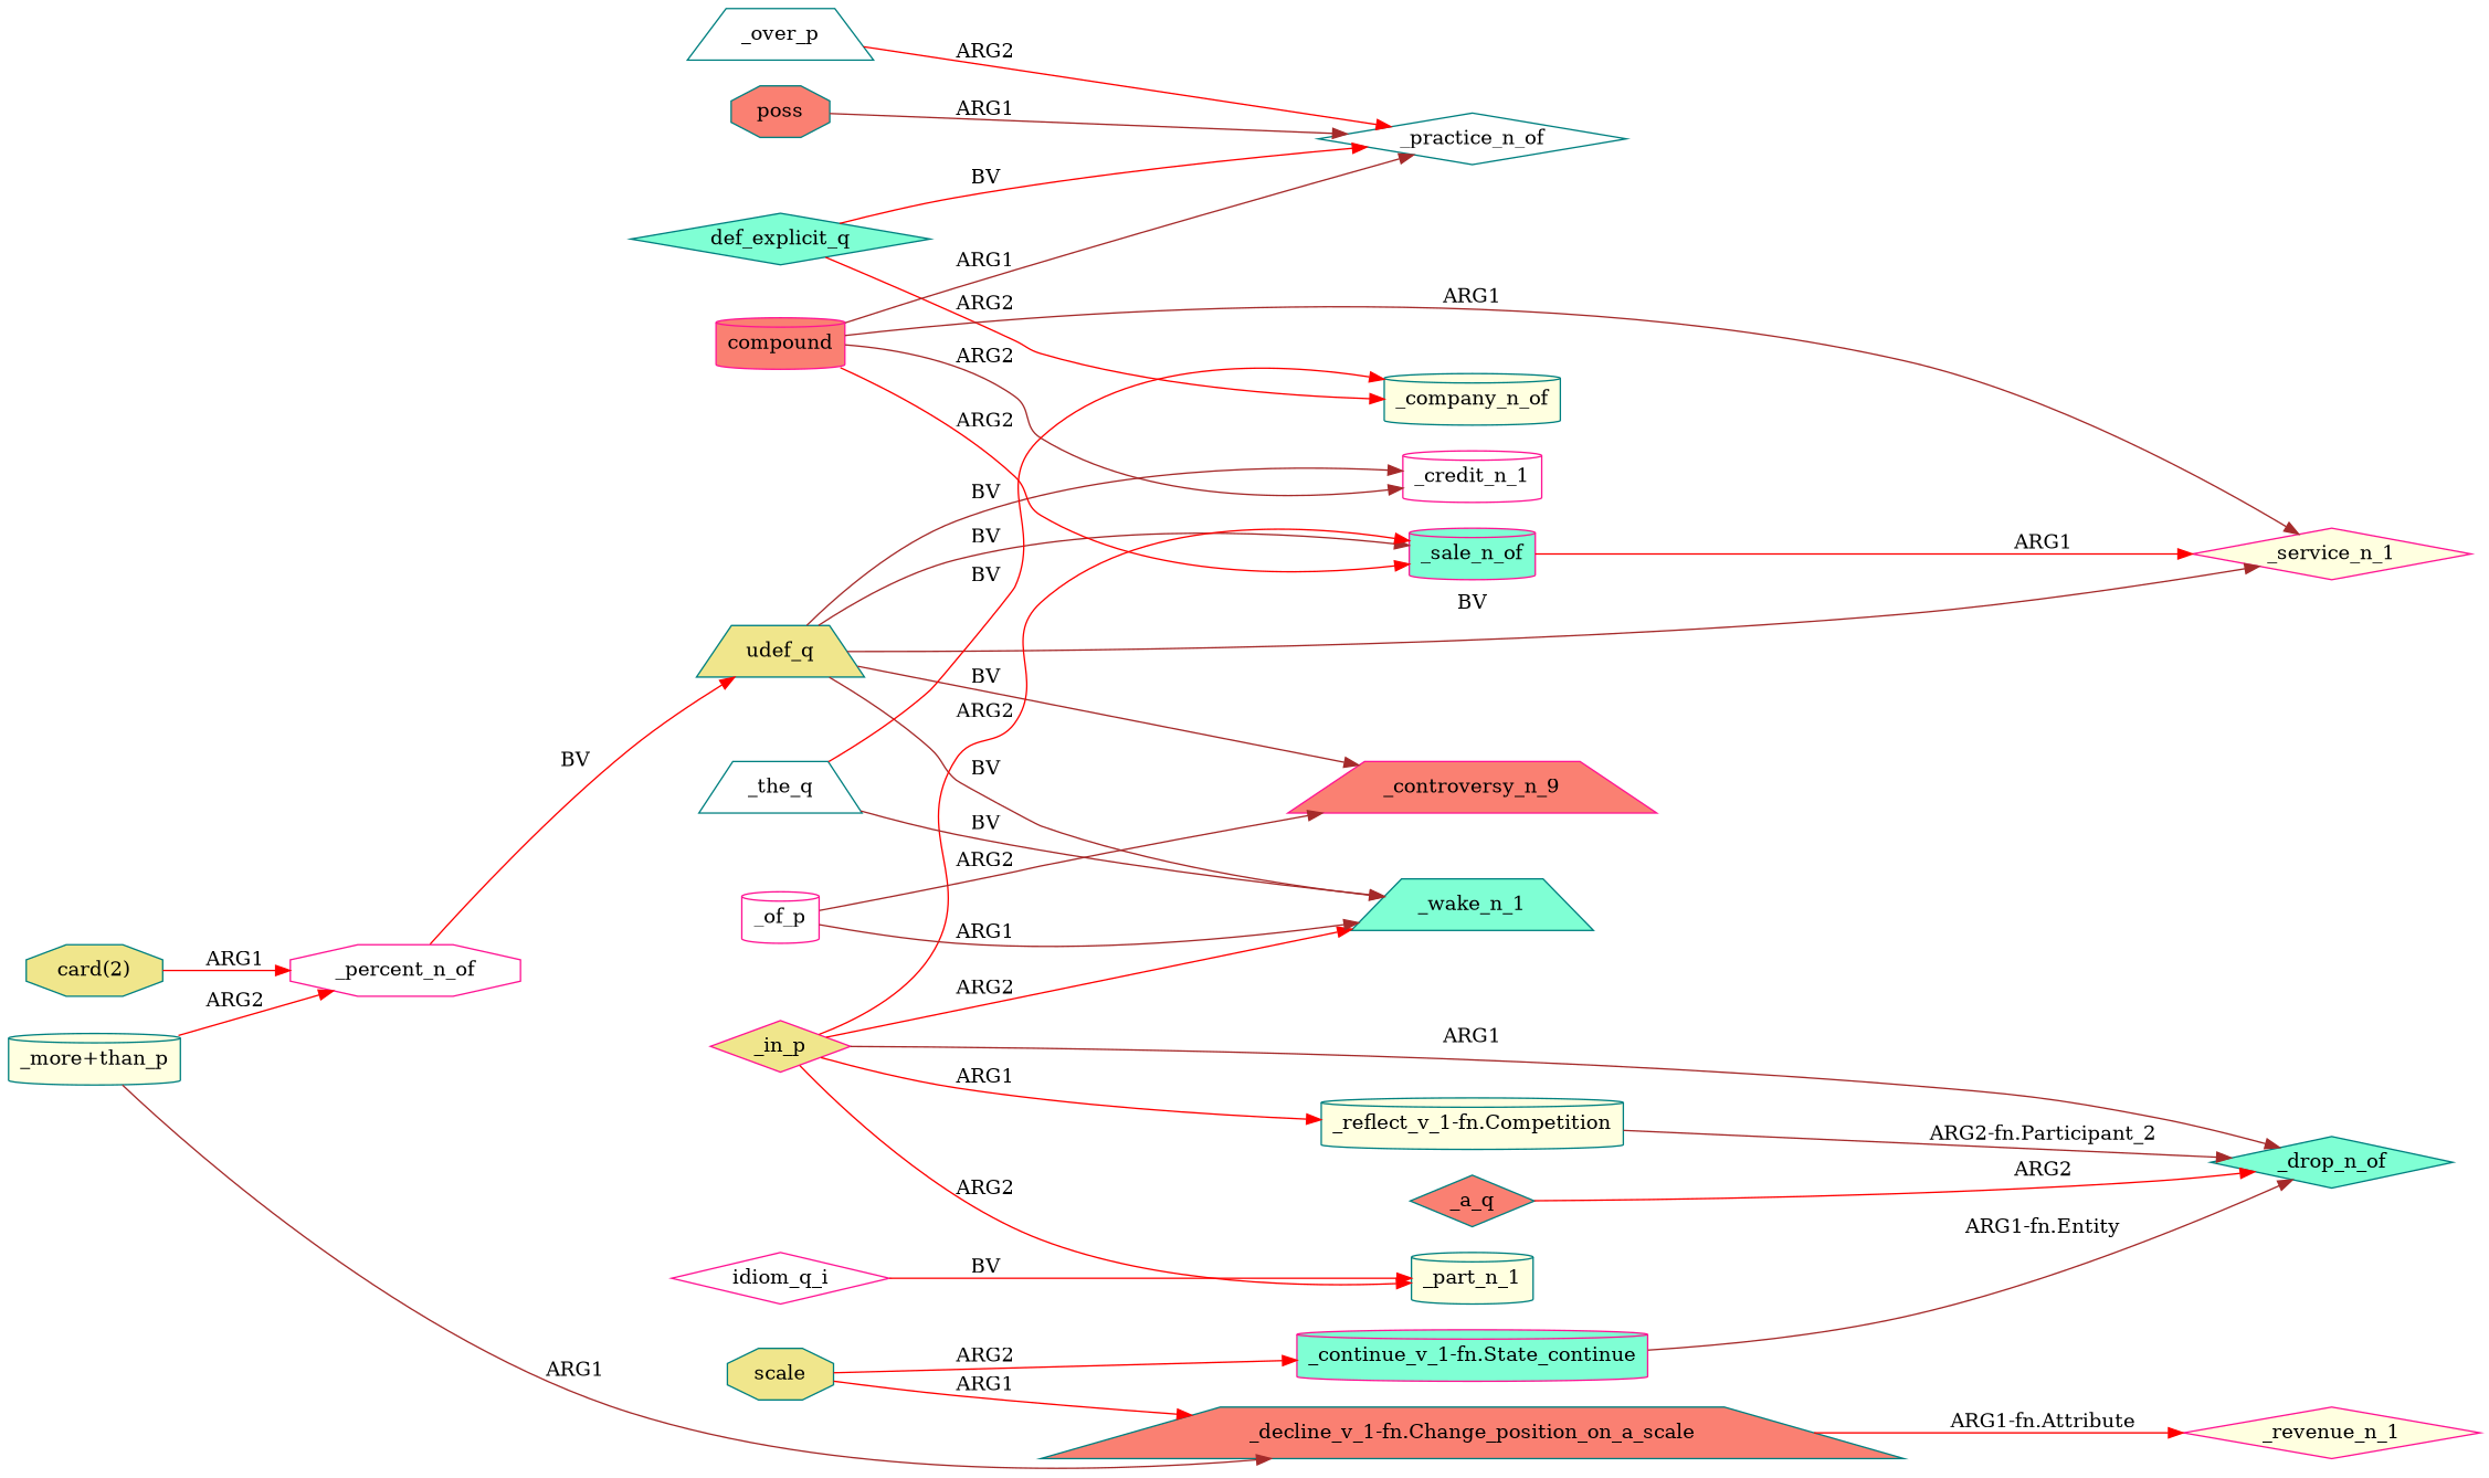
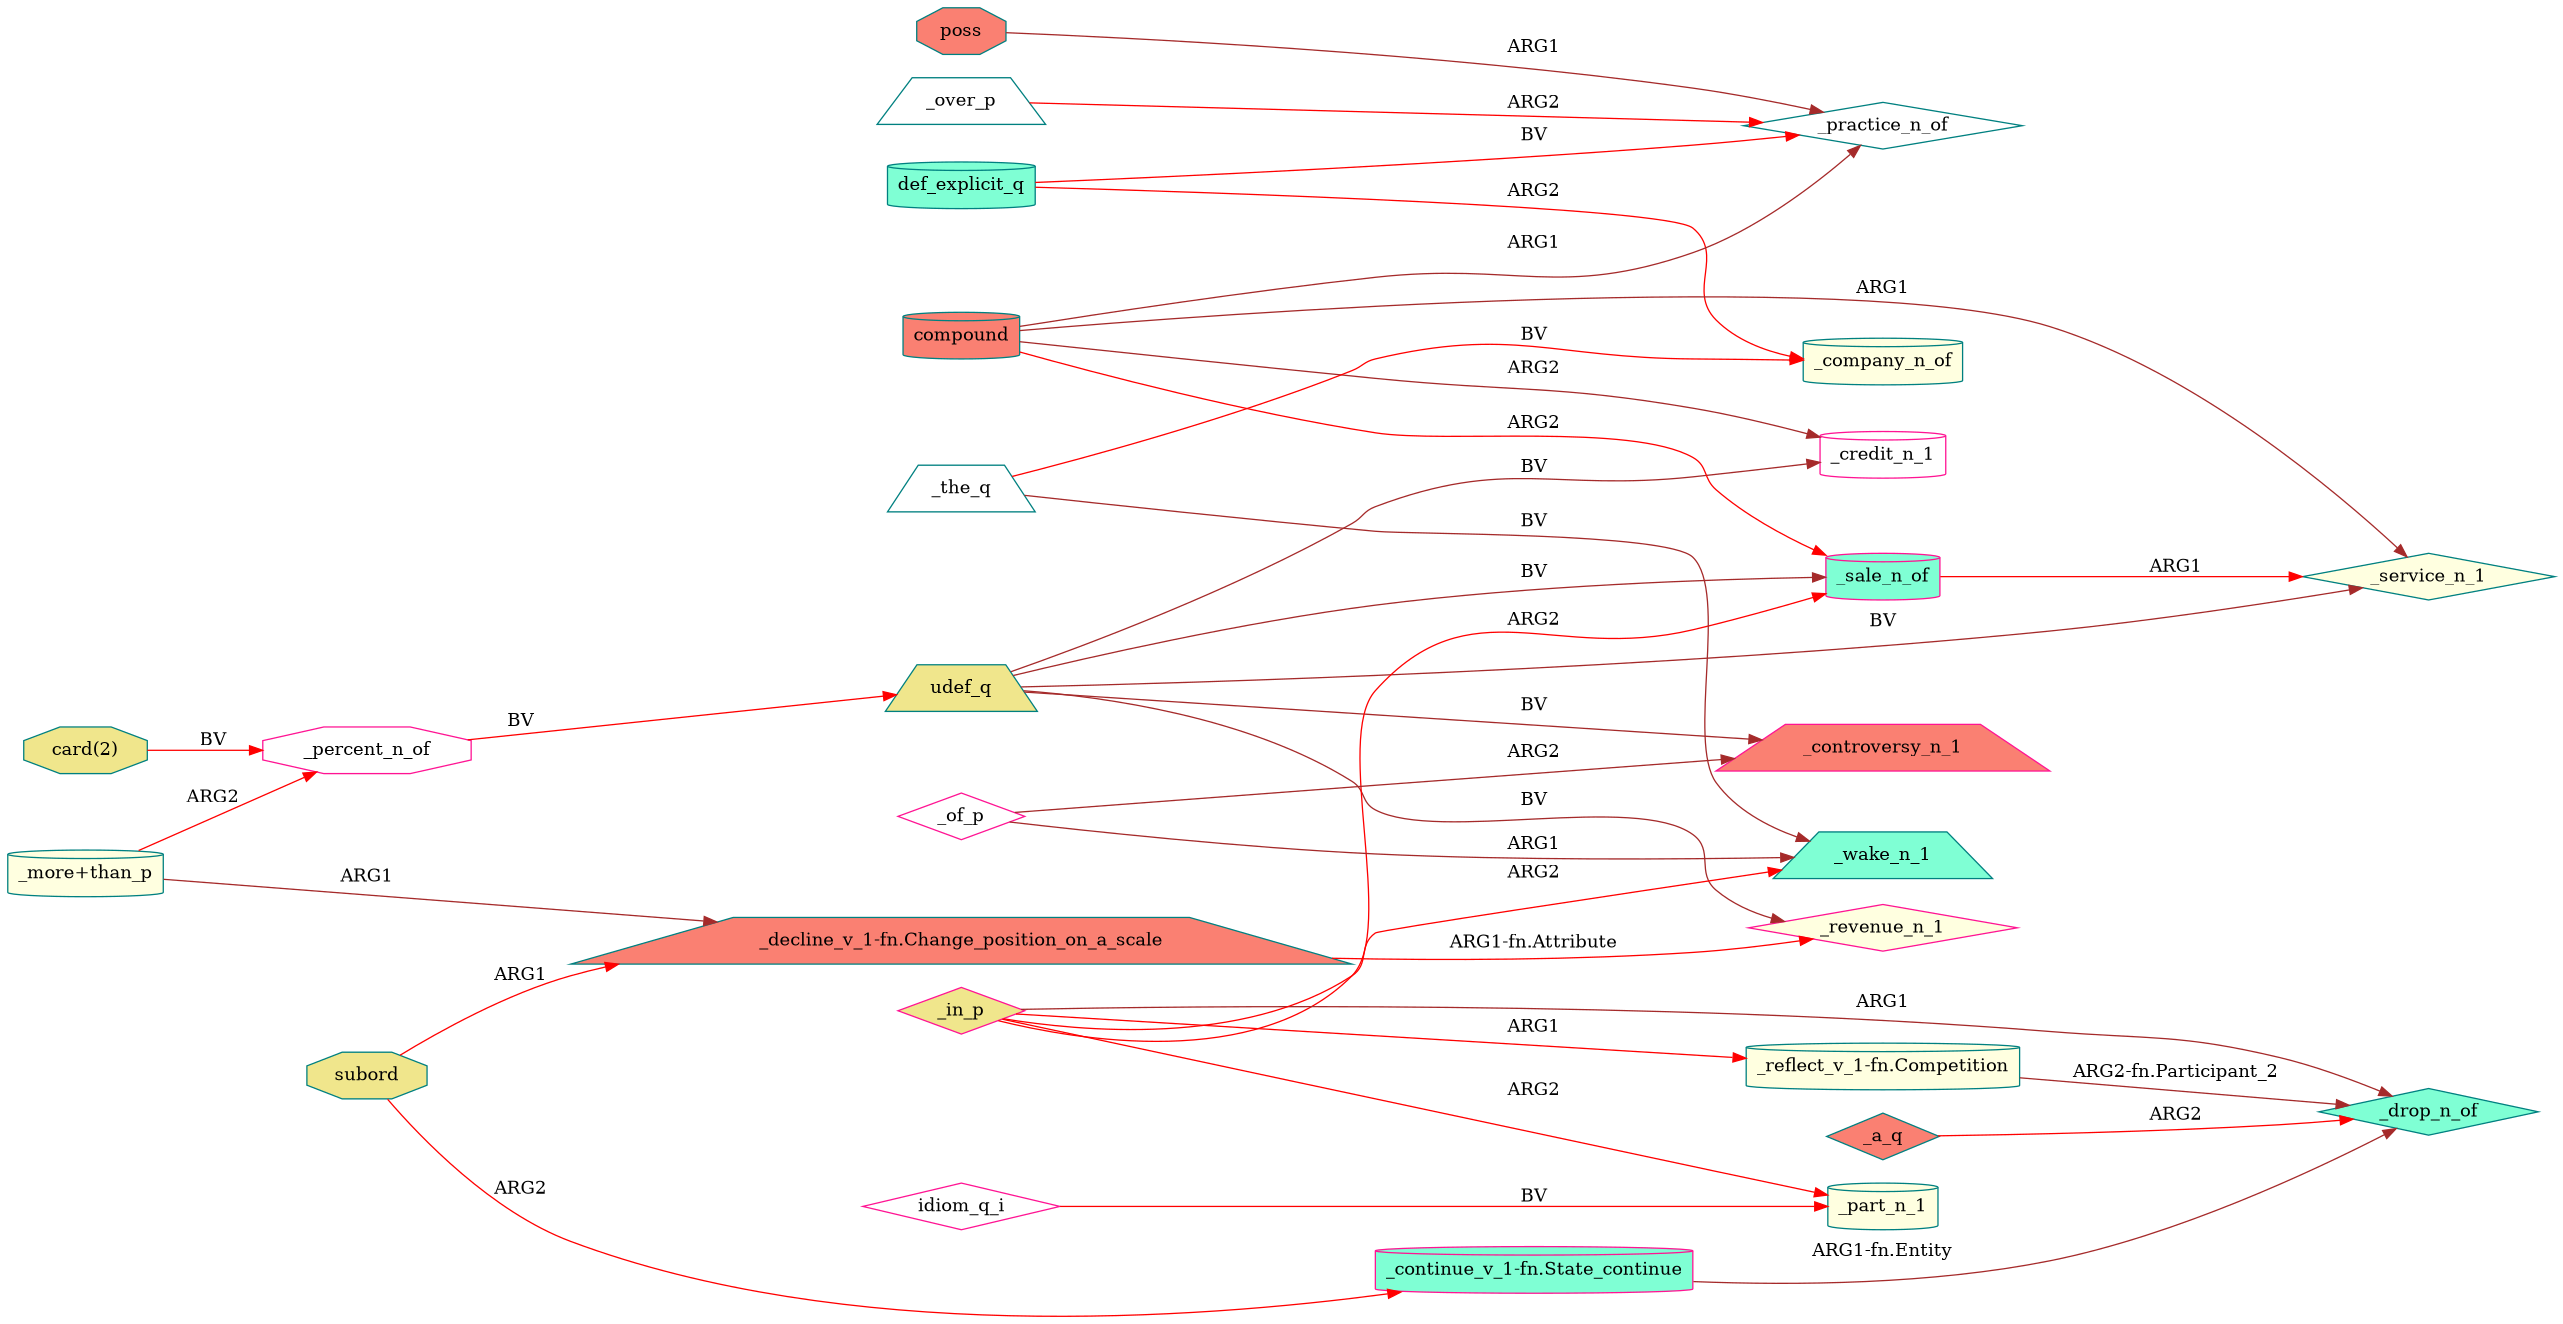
  digraph {
    rankdir=LR
    node [color=teal fillcolor=white shape=cylinder style=filled]
    edge [color=red]
-   def_explicit_q [fillcolor=aquamarine shape=diamond]
+   def_explicit_q [fillcolor=aquamarine]
    _practice_n_of [shape=diamond]
    _company_n_of [fillcolor=lightyellow]
    udef_q [fillcolor=khaki shape=trapezium]
-   _service_n_1 [color=deeppink fillcolor=lightyellow shape=diamond]
-   _controversy_n_1 [color=deeppink fillcolor=salmon shape=trapezium label=_controversy_n_9]
+   _service_n_1 [fillcolor=lightyellow shape=diamond]
+   _controversy_n_1 [color=deeppink fillcolor=salmon shape=trapezium]
    _sale_n_of [color=deeppink fillcolor=aquamarine]
    _revenue_n_1 [color=deeppink fillcolor=lightyellow shape=diamond]
    _credit_n_1 [color=deeppink]
    _percent_n_of [color=deeppink shape=octagon]
    "_reflect_v_1-fn.Competition" [fillcolor=lightyellow]
    _drop_n_of [fillcolor=aquamarine shape=diamond]
    _in_p [color=deeppink fillcolor=khaki shape=diamond]
    _part_n_1 [fillcolor=lightyellow]
    _wake_n_1 [fillcolor=aquamarine shape=trapezium]
    poss [fillcolor=salmon shape=octagon]
    "_more+than_p" [fillcolor=lightyellow]
    "_decline_v_1-fn.Change_position_on_a_scale" [fillcolor=salmon shape=trapezium]
-   compound [color=deeppink fillcolor=salmon]
+   compound [fillcolor=salmon]
    _over_p [shape=trapezium]
-   subord [fillcolor=khaki shape=octagon label=scale]
+   subord [fillcolor=khaki shape=octagon]
    "_continue_v_1-fn.State_continue" [color=deeppink fillcolor=aquamarine]
-   _of_p [color=deeppink]
+   _of_p [color=deeppink shape=diamond]
    _a_q [fillcolor=salmon shape=diamond]
    "card(2)" [fillcolor=khaki shape=octagon]
    _the_q [shape=trapezium]
    idiom_q_i [color=deeppink shape=diamond]
    def_explicit_q -> _practice_n_of [label=BV]
    def_explicit_q -> _company_n_of [label=ARG2]
    udef_q -> _service_n_1 [color=brown label=BV]
    udef_q -> _controversy_n_1 [color=brown label=BV]
    udef_q -> _sale_n_of [color=brown label=BV]
-   udef_q -> _wake_n_1 [color=brown label=BV]
+   udef_q -> _revenue_n_1 [color=brown label=BV]
    udef_q -> _credit_n_1 [color=brown label=BV]
    _sale_n_of -> _service_n_1 [label=ARG1]
    _percent_n_of -> udef_q [label=BV]
    "_reflect_v_1-fn.Competition" -> _drop_n_of [color=brown label="ARG2-fn.Participant_2"]
    _in_p -> _sale_n_of [label=ARG2]
    _in_p -> "_reflect_v_1-fn.Competition" [label=ARG1]
    _in_p -> _drop_n_of [color=brown label=ARG1]
    _in_p -> _part_n_1 [label=ARG2]
    _in_p -> _wake_n_1 [label=ARG2]
    poss -> _practice_n_of [color=brown label=ARG1]
    "_more+than_p" -> _percent_n_of [label=ARG2]
    "_more+than_p" -> "_decline_v_1-fn.Change_position_on_a_scale" [color=brown label=ARG1]
    "_decline_v_1-fn.Change_position_on_a_scale" -> _revenue_n_1 [label="ARG1-fn.Attribute"]
    compound -> _practice_n_of [color=brown label=ARG1]
    compound -> _service_n_1 [color=brown label=ARG1]
    compound -> _sale_n_of [label=ARG2]
    compound -> _credit_n_1 [color=brown label=ARG2]
    _over_p -> _practice_n_of [label=ARG2]
    subord -> "_decline_v_1-fn.Change_position_on_a_scale" [label=ARG1]
    subord -> "_continue_v_1-fn.State_continue" [label=ARG2]
    "_continue_v_1-fn.State_continue" -> _drop_n_of [color=brown label="ARG1-fn.Entity"]
    _of_p -> _controversy_n_1 [color=brown label=ARG2]
    _of_p -> _wake_n_1 [color=brown label=ARG1]
    _a_q -> _drop_n_of [label=ARG2]
-   "card(2)" -> _percent_n_of [label=ARG1]
+   "card(2)" -> _percent_n_of [label=BV]
    _the_q -> _company_n_of [label=BV]
    _the_q -> _wake_n_1 [color=brown label=BV]
    idiom_q_i -> _part_n_1 [label=BV]
  }
